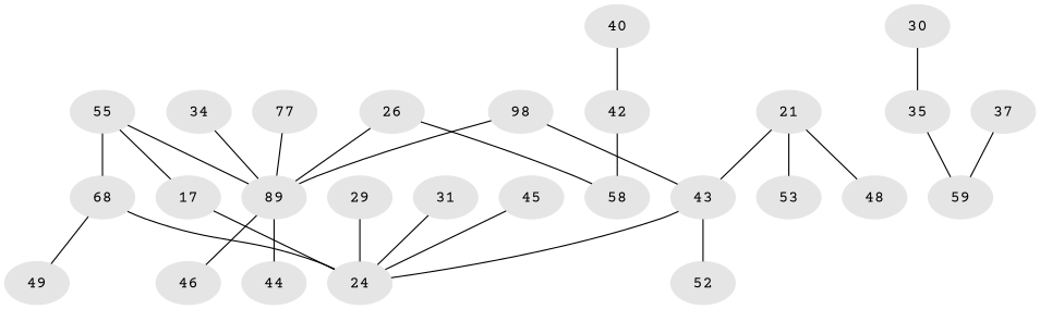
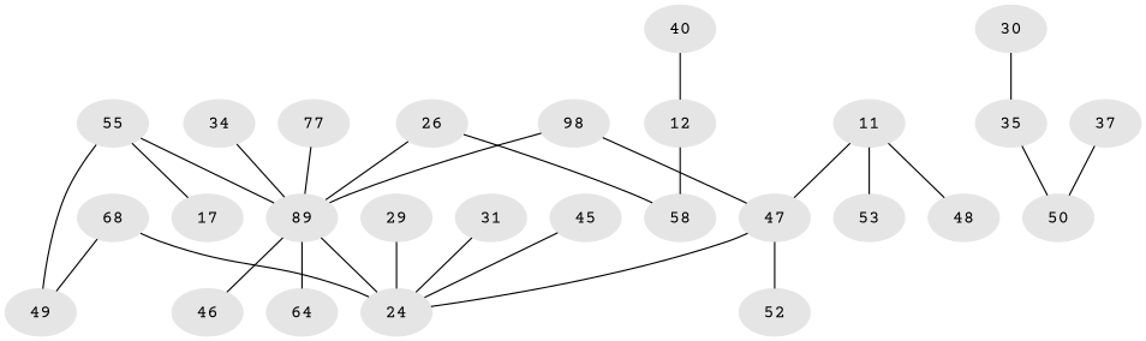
  graph {
    fontname="Courier Prime"
    node [color=gray90 fontname="Courier Prime" style=filled]
    edge [fontname="Courier Prime"]
    n1 [label=68 super="+16"]
    n2 [label=24 super="+1+2+31"]
    49
    n4 [label=55]
    n5 [label=89 super="+33+36"]
    n6 [label=17]
-   44
+   44 [label=64]
    46
-   43 [super="+13+32"]
+   43 [super="+13+32" label=47]
    52 [super="+14+23"]
-   21
+   21 [label=11]
    48
    53
    26
    n15 [label=58]
    n16 [label=77]
    n17 [label=98]
    29
    40
-   42
+   42 [label=12]
    30
    35
-   50 [super="+8" label=59]
+   50 [super="+8"]
    34
    37
    n26 [label=31]
    45
    n1 -- n2
    n1 -- 49
-   n4 -- n1 [weight=2]
+   n4 -- 49 [weight=2]
    n4 -- n5
    n4 -- n6
-   n6 -- n2 [weight=3]
+   n5 -- n2 [weight=3]
    n5 -- 44
    n5 -- 46
    43 -- n2 [weight=3]
    43 -- 52
    21 -- 43
    21 -- 48
    21 -- 53
    26 -- n5
    26 -- n15
    n16 -- n5
    n17 -- n5
    n17 -- 43
    29 -- n2
    40 -- 42
    42 -- n15
    30 -- 35
    35 -- 50
    34 -- n5
    37 -- 50
    n26 -- n2
    45 -- n2
  }
